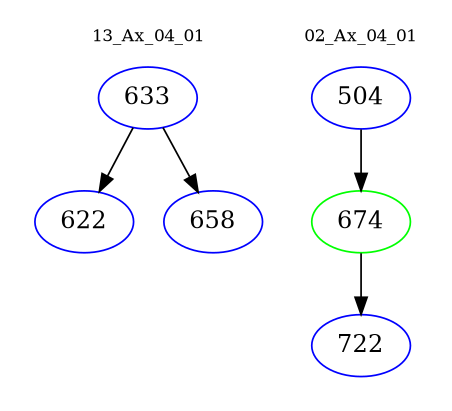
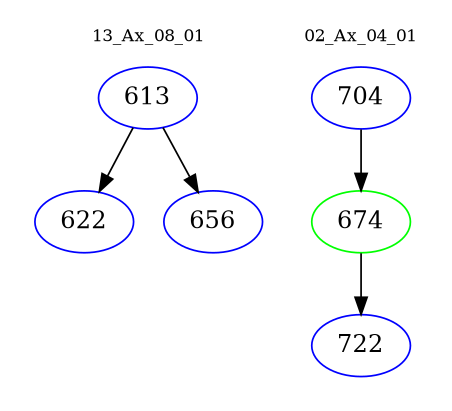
  digraph {
    node [color=blue]
    edge [color=black]
-   n1 [label=633]
+   n1 [label=613]
    n2 [label=622]
-   n3 [label=658]
-   n4 [label=504]
+   n3 [label=656]
+   n4 [label=704]
    n5 [color=green label=674]
    n6 [label=722]
    subgraph cluster_1 {
      color=white
      fontsize=10
-     label="13_Ax_04_01"
+     label="13_Ax_08_01"
      n1
      n2
      n3
    }
    subgraph cluster_2 {
      color=white
      fontsize=10
      label="02_Ax_04_01"
      n4
      n5
      n6
    }
    n1 -> n2
    n1 -> n3
    n4 -> n5
    n5 -> n6
  }
